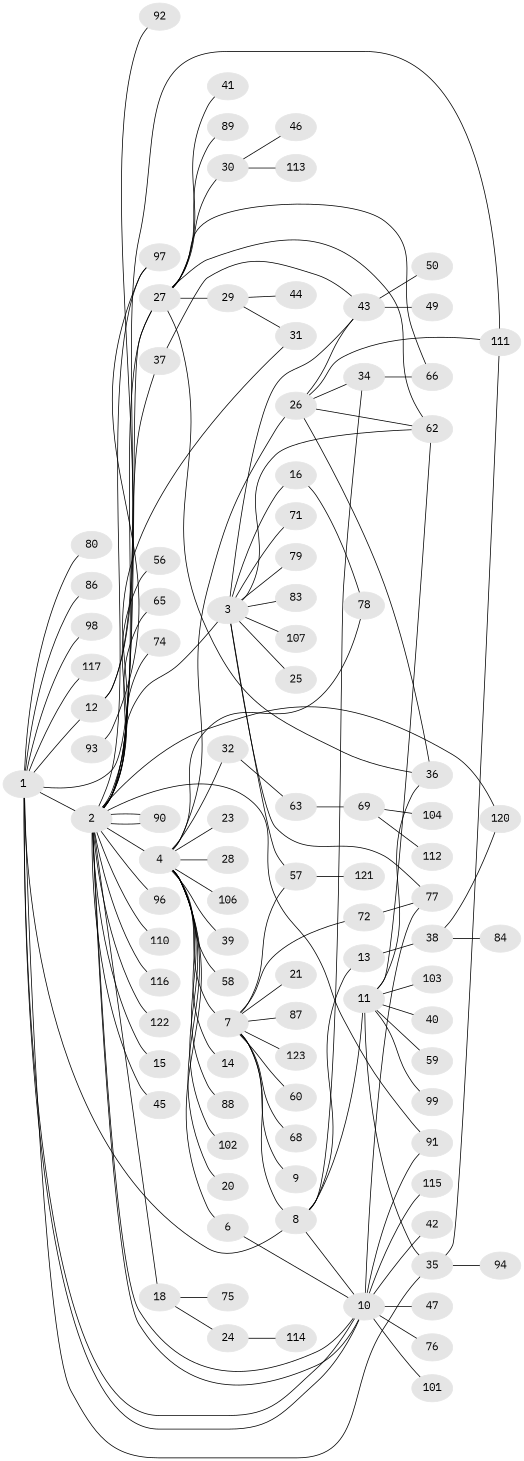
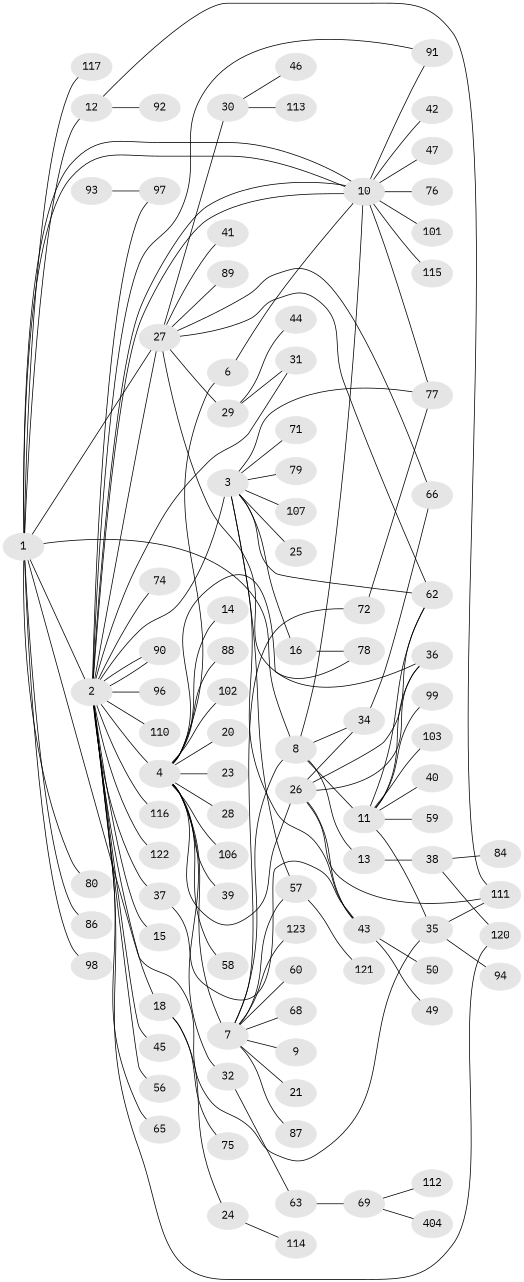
  graph {
    fontname="IBM Plex Mono"
    rankdir=LR
    node [color=gray90 fontname="IBM Plex Mono" style=filled]
    edge [fontname="IBM Plex Mono"]
    1 [super="+119"]
    2 [super="+22"]
    8 [super="+109"]
    10 [super="+73"]
    12 [super="+105"]
    27 [super="+52"]
    35 [super="+118"]
    80
    86
    98
    117
    3 [super="+51"]
    4 [super="+5"]
    15 [super="+55"]
    18
    31 [super="+85"]
    37
    45
    56
    65
    74
    90
    91
    96
    97
    110
    116
    120
    122
    11 [super="+54"]
    13 [super="+64"]
    34
    77
    42
    47
    76
    101
    115
    92
    111
    n41 [label=62]
    36
    29 [super="+82"]
    30 [super="+33"]
    41
    66
    89
    94
    16
    25
    43 [super="+67"]
    57
    71
    79
-   83
    107
    6
    7 [super="+53"]
    14
    20
    23
    26 [super="+81"]
    28
    32
    39
    58
    78
    88
    102
    106
    24 [super="+62"]
    75
    93
    49
    50
    121
    9
    21
    60 [super="+100"]
    68
    72
    87
    123
    63 [super="+108"]
    40
    59
    99
    103
    38 [super="+70"]
    84
    44
    114
    46 [super="+48"]
    113
    69 [super="+95"]
-   104
+   104 [label=404]
    112
    1 -- 2
    1 -- 8
    1 -- 10
    1 -- 10
    1 -- 12
    1 -- 27
    1 -- 35
    1 -- 80
    1 -- 86
    1 -- 98
    1 -- 117
    2 -- 10
    2 -- 10
    2 -- 27
    2 -- 3 [weight=2]
    2 -- 4
    2 -- 15 [weight=2]
    2 -- 18
    2 -- 31
    2 -- 37
    2 -- 45
    2 -- 56
    2 -- 65
    2 -- 74
    2 -- 90
    2 -- 90
    2 -- 91
    2 -- 96
    2 -- 97
    2 -- 110
    2 -- 116
    2 -- 120
    2 -- 122
    8 -- 10
    8 -- 11
    8 -- 13
    8 -- 34
    10 -- 91
    10 -- 77
    10 -- 42
    10 -- 47
    10 -- 76
    10 -- 101
    10 -- 115
    12 -- 92
    12 -- 111
    27 -- n41
    27 -- 36
    27 -- 29
    27 -- 30
    27 -- 41
    27 -- 66
    27 -- 89
    35 -- 111
    35 -- 94
    3 -- 77
    3 -- n41
    3 -- 16
    3 -- 25
    3 -- 43
    3 -- 57
    3 -- 71
    3 -- 79
-   3 -- 83
    3 -- 107
    4 -- 6
    4 -- 7
    4 -- 14
    4 -- 20
    4 -- 23
    4 -- 26
    4 -- 28
    4 -- 32
    4 -- 39
    4 -- 58
    4 -- 78
    4 -- 88
    4 -- 102
    4 -- 106
    18 -- 24
    18 -- 75
    37 -- 43
    11 -- 35
    11 -- n41
    11 -- 36
    11 -- 40
    11 -- 59
    11 -- 99
    11 -- 103
    13 -- 38
    34 -- 66
    29 -- 31
    29 -- 44
    30 -- 46
    30 -- 113
    16 -- 78
    43 -- 49
    43 -- 50
    57 -- 121
    6 -- 10
    7 -- 8
    7 -- 57
    7 -- 9
    7 -- 21
    7 -- 60
    7 -- 68
    7 -- 72
    7 -- 87
    7 -- 123
    26 -- 34
    26 -- 111
    26 -- n41
    26 -- 36
    26 -- 43
    32 -- 63
    24 -- 114
    93 -- 97
    72 -- 77
    63 -- 69
    38 -- 120
    38 -- 84
    69 -- 104
    69 -- 112
  }
